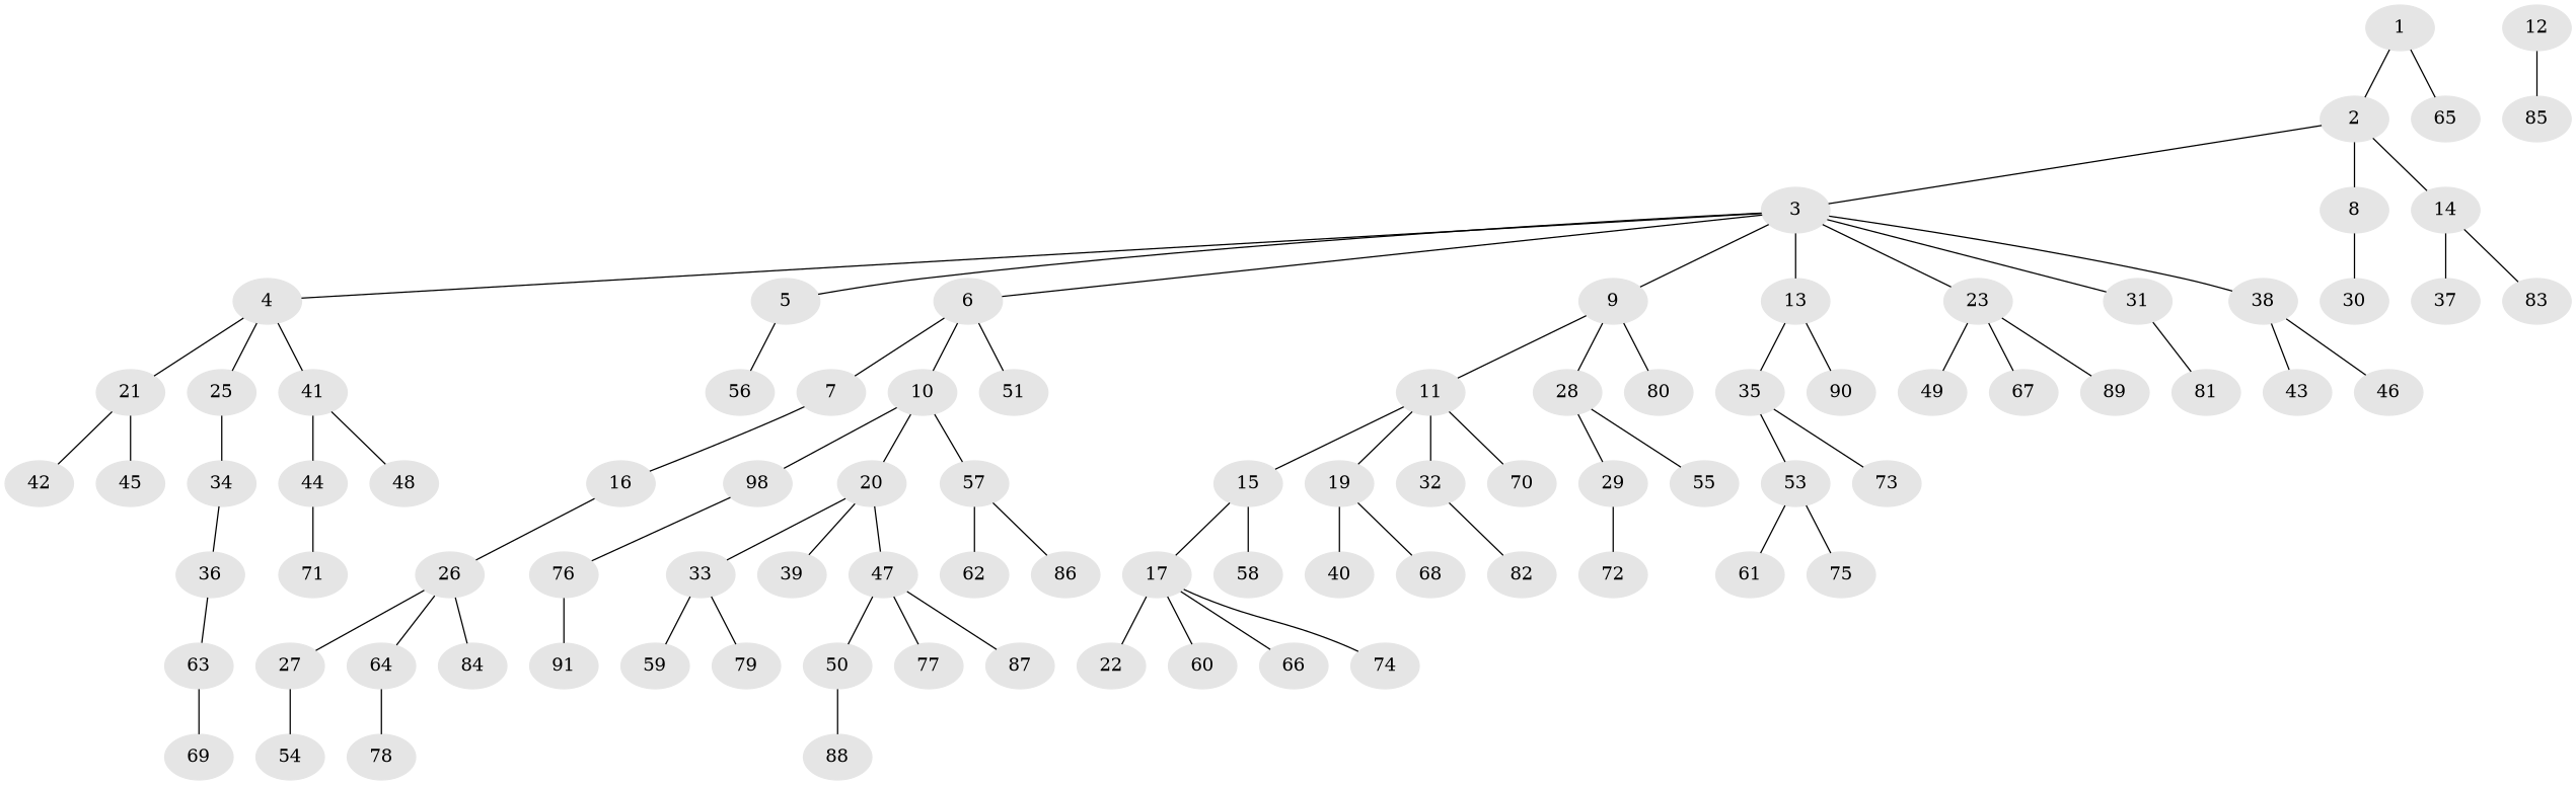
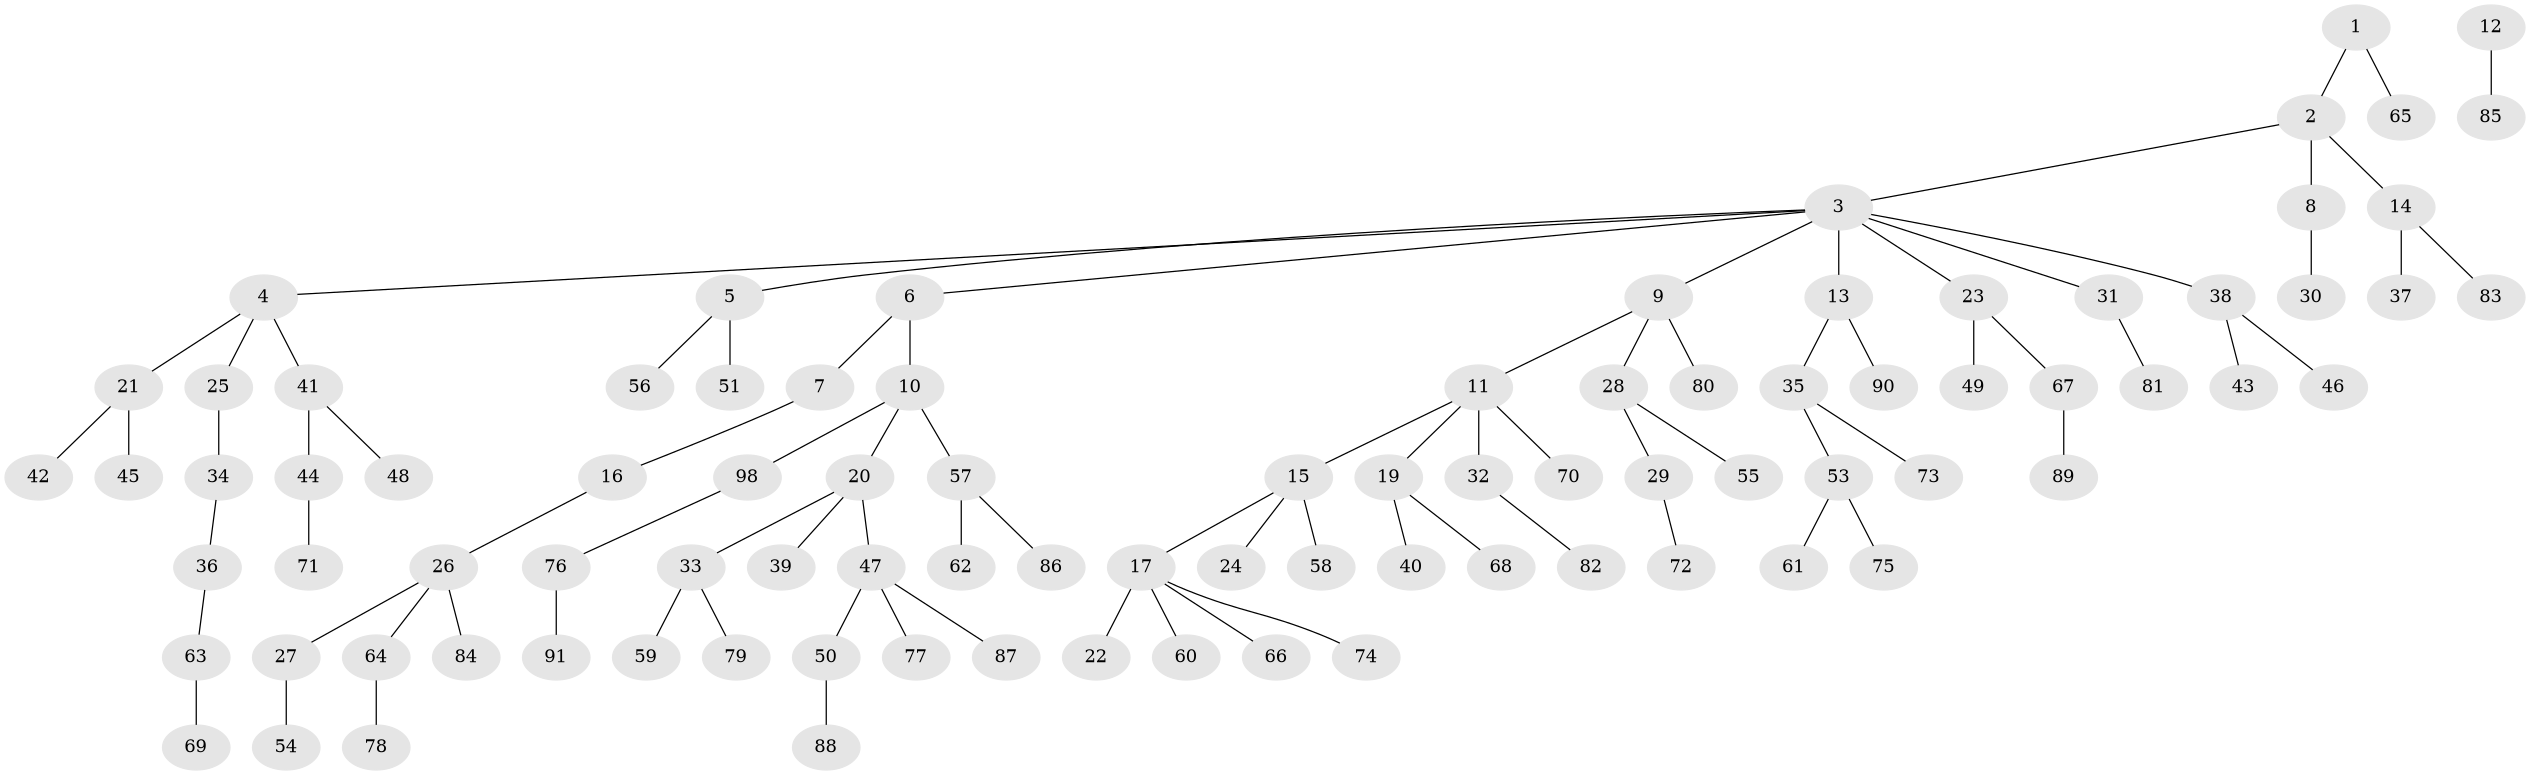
  graph {
    node [color=gray90 style=filled]
    1
    2
    65
    3
    8
    14
    4
    5
    6
    9
    13
    23
    31
    38
    30
    12
    85
    37
    83
    21
    25
    41
    56
    7
    10
    51
    11
    28
    80
    35
    90
    49
    67
    89
    81
    43
    46
    42
    45
    34
    44
    48
    16
    n44 [label=98]
    20
    57
    26
    15
    19
    32
    70
    29
    55
    76
    33
    39
    47
    62
    86
    17
+   24
    58
    40
    68
    82
    53
    73
    22
    60
    66
    74
    27
    64
    84
    91
    59
    79
    50
    77
    87
    36
    54
    78
    72
    63
    61
    75
    69
    71
    88
    1 -- 2
    1 -- 65
    2 -- 3
    2 -- 8
    2 -- 14
    3 -- 4
    3 -- 5
    3 -- 6
    3 -- 9
    3 -- 13
    3 -- 23
    3 -- 31
    3 -- 38
    8 -- 30
    14 -- 37
    14 -- 83
    4 -- 21
    4 -- 25
    4 -- 41
    5 -- 56
    6 -- 7
    6 -- 10
-   6 -- 51
+   5 -- 51
    9 -- 11
    9 -- 28
    9 -- 80
    13 -- 35
    13 -- 90
    23 -- 49
    23 -- 67
-   23 -- 89
+   67 -- 89
    31 -- 81
    38 -- 43
    38 -- 46
    12 -- 85
    21 -- 42
    21 -- 45
    25 -- 34
    41 -- 44
    41 -- 48
    7 -- 16
    10 -- n44
    10 -- 20
    10 -- 57
    11 -- 15
    11 -- 19
    11 -- 32
    11 -- 70
    28 -- 29
    28 -- 55
    35 -- 53
    35 -- 73
    34 -- 36
    44 -- 71
    16 -- 26
    n44 -- 76
    20 -- 33
    20 -- 39
    20 -- 47
    57 -- 62
    57 -- 86
    26 -- 27
    26 -- 64
    26 -- 84
    15 -- 17
+   15 -- 24
    15 -- 58
    19 -- 40
    19 -- 68
    32 -- 82
    29 -- 72
    76 -- 91
    33 -- 59
    33 -- 79
    47 -- 50
    47 -- 77
    47 -- 87
    17 -- 22
    17 -- 60
    17 -- 66
    17 -- 74
    53 -- 61
    53 -- 75
    27 -- 54
    64 -- 78
    50 -- 88
    36 -- 63
    63 -- 69
  }
